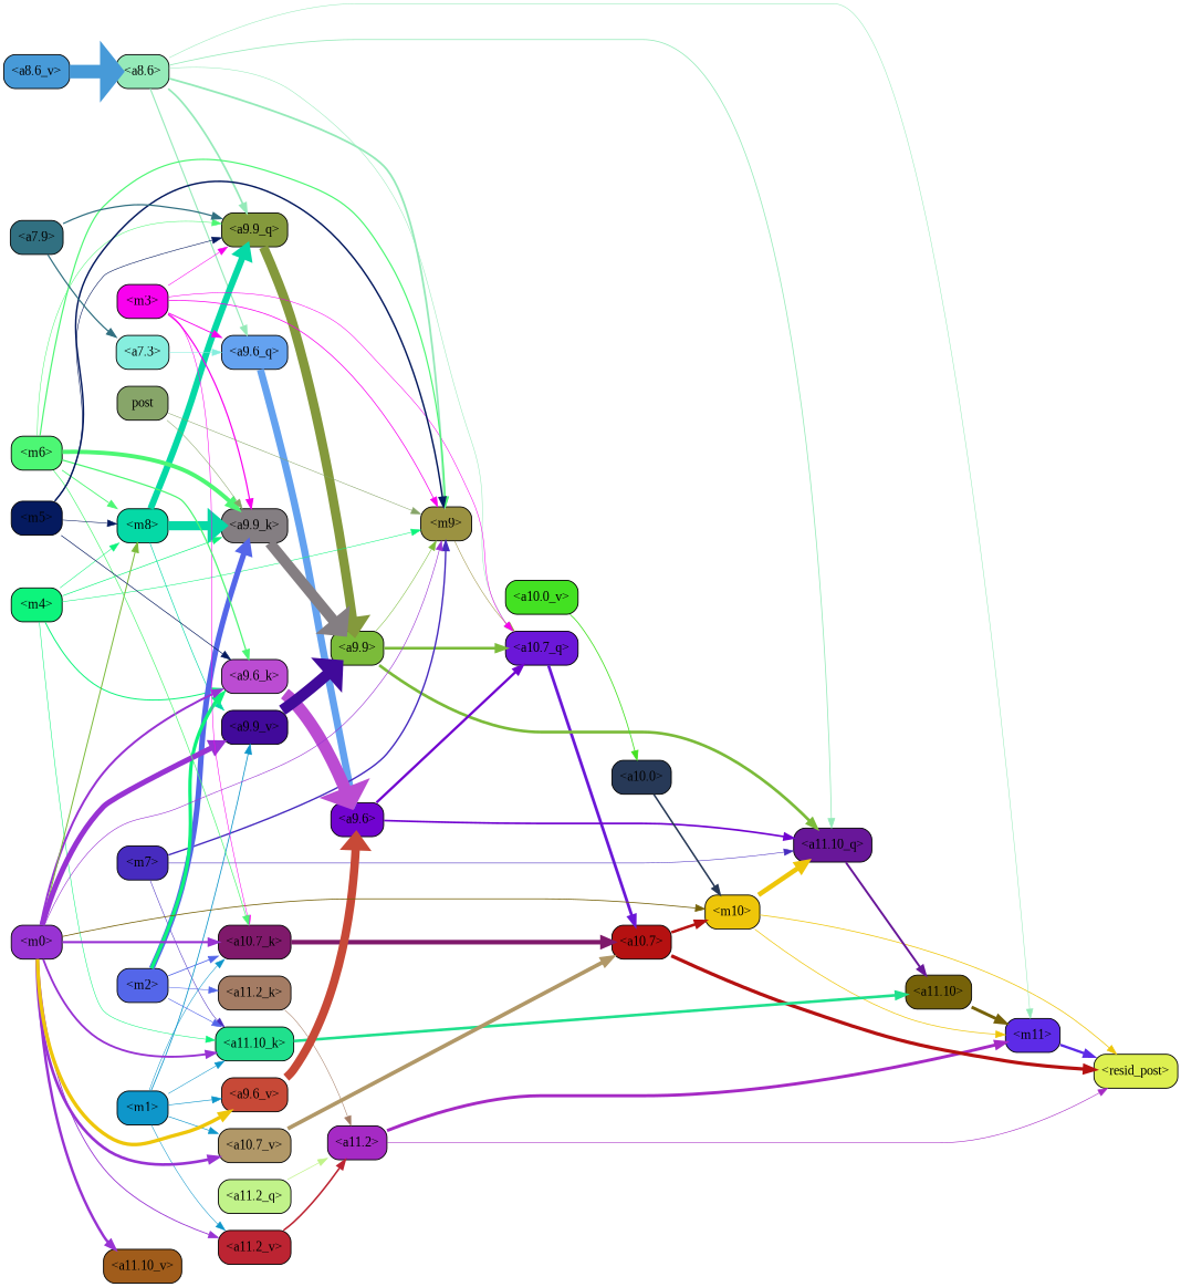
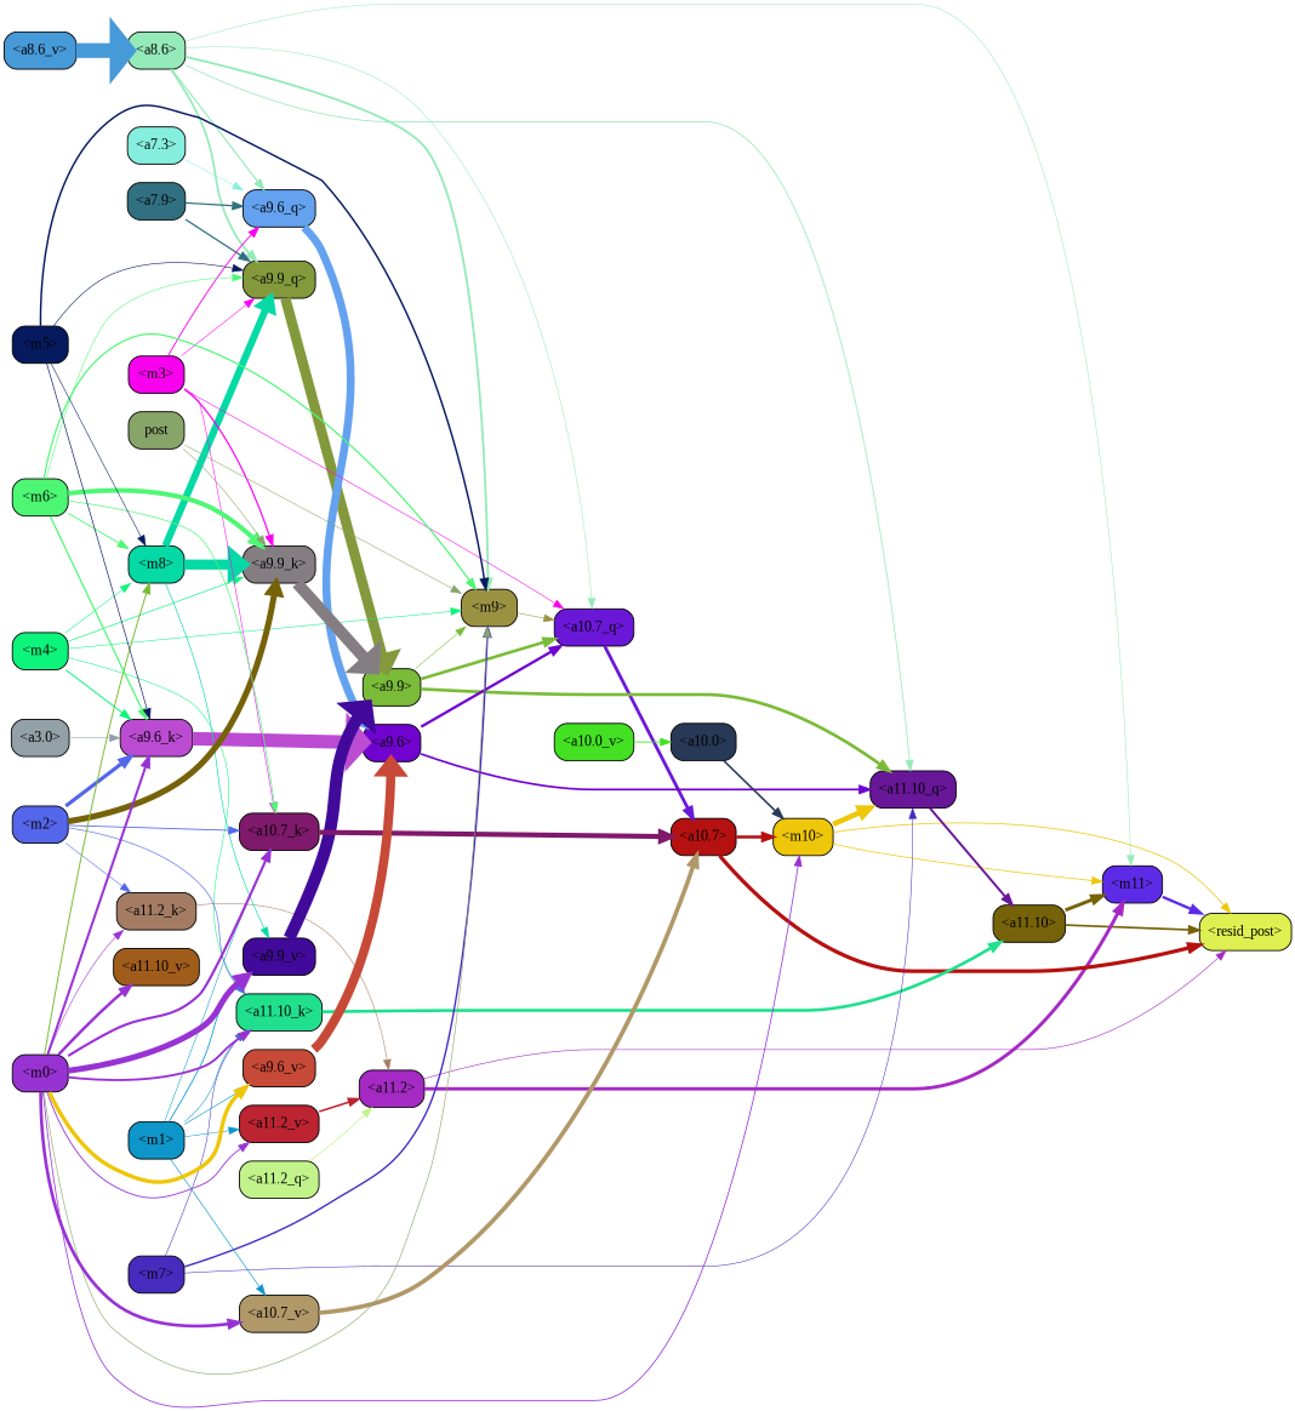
  strict digraph {
    fontname="Liberation Serif"
    rankdir=LR
    splines=true
    node [color=black fontname="Liberation Serif" shape=box style="filled, rounded"]
    edge [color="#9833d3" fontname="Liberation Serif" penwidth=0.6]
    "<m11>" [fillcolor="#5d2be7"]
    "<resid_post>" [fillcolor="#def051"]
    "<a11.10>" [fillcolor="#766209"]
    "<a11.2>" [fillcolor="#a52ac4"]
    "<m10>" [fillcolor="#eec60a"]
    "<a11.10_q>" [fillcolor="#681799"]
    "<a10.7>" [fillcolor="#b51111"]
    "<a8.6>" [fillcolor="#95eab9"]
    "<m9>" [fillcolor="#9b9241"]
    "<a10.7_q>" [fillcolor="#6b17d8"]
    "<a9.9_q>" [fillcolor="#84993c"]
    "<a9.6_q>" [fillcolor="#64a2f0"]
    "<a9.9>" [fillcolor="#7bbb3a"]
    "<a9.6>" [fillcolor="#7103d0"]
    "<a11.2_q>" [fillcolor="#c1f38a"]
    "<a11.10_k>" [fillcolor="#20e08d"]
    "<a11.2_k>" [fillcolor="#a47c64"]
    "<a11.10_v>" [fillcolor="#a05c1b"]
    "<a11.2_v>" [fillcolor="#bc2432"]
    "<m7>" [fillcolor="#472bbf"]
    "<m4>" [fillcolor="#0df47c"]
    "<a9.9_k>" [fillcolor="#847e82"]
    "<a9.6_k>" [fillcolor="#bb4cd2"]
    "<m8>" [fillcolor="#05d9a6"]
    "<a9.9_v>" [fillcolor="#410a9a"]
    "<m2>" [fillcolor="#5466e9"]
    "<a10.7_k>" [fillcolor="#7f196b"]
    "<m1>" [fillcolor="#0e96ca"]
    "<a10.7_v>" [fillcolor="#b19868"]
    "<a9.6_v>" [fillcolor="#c74937"]
    "<m0>" [fillcolor="#9833d3"]
    "<a10.0>" [fillcolor="#273957"]
    "<a10.0_v>" [fillcolor="#43e122"]
    "<m3>" [fillcolor="#f801ee"]
    "<m6>" [fillcolor="#4df774"]
    "<m5>" [fillcolor="#051a5f"]
    n37 [fillcolor="#87a569" label=post]
    "<a7.9>" [fillcolor="#317081"]
    "<a7.3>" [fillcolor="#86eede"]
+   "<a3.0>" [fillcolor="#92a0a7"]
    "<a8.6_v>" [fillcolor="#479ad8"]
    "<m11>" -> "<resid_post>" [color="#5d2be7" penwidth=2.702841281890869]
    "<a11.10>" -> "<m11>" [color="#766209" penwidth=3.3565988540649414]
+   "<a11.10>" -> "<resid_post>" [color="#766209" penwidth=1.9347846508026123]
    "<a11.2>" -> "<m11>" [color="#a52ac4" penwidth=3.357710838317871]
    "<a11.2>" -> "<resid_post>" [color="#a52ac4" penwidth=0.6756799221038818]
    "<m10>" -> "<m11>" [color="#eec60a" penwidth=0.7995781898498535]
    "<m10>" -> "<resid_post>" [color="#eec60a" penwidth=0.84842848777771]
    "<m10>" -> "<a11.10_q>" [color="#eec60a" penwidth=5.131217956542969]
    "<a11.10_q>" -> "<a11.10>" [color="#681799" penwidth=2.230653762817383]
    "<a10.7>" -> "<resid_post>" [color="#b51111" penwidth=3.701959013938904]
    "<a10.7>" -> "<m10>" [color="#b51111" penwidth=2.9233598709106445]
    "<a8.6>" -> "<m11>" [color="#95eab9"]
    "<a8.6>" -> "<a11.10_q>" [color="#95eab9" penwidth=0.8920164108276367]
    "<a8.6>" -> "<m9>" [color="#95eab9" penwidth=2.0895538330078125]
    "<a8.6>" -> "<a10.7_q>" [color="#95eab9"]
    "<a8.6>" -> "<a9.9_q>" [color="#95eab9" penwidth=1.9669651985168457]
    "<a8.6>" -> "<a9.6_q>" [color="#95eab9" penwidth=1.2784099578857422]
    "<m9>" -> "<a10.7_q>" [color="#9b9241"]
    "<a10.7_q>" -> "<a10.7>" [color="#6b17d8" penwidth=3.1667375564575195]
    "<a9.9_q>" -> "<a9.9>" [color="#84993c" penwidth=9.939762115478516]
    "<a9.6_q>" -> "<a9.6>" [color="#64a2f0" penwidth=7.661715507507324]
    "<a9.9>" -> "<a11.10_q>" [color="#7bbb3a" penwidth=3.086172103881836]
    "<a9.9>" -> "<m9>" [color="#7bbb3a"]
    "<a9.9>" -> "<a10.7_q>" [color="#7bbb3a" penwidth=2.9829912185668945]
    "<a9.6>" -> "<a11.10_q>" [color="#7103d0" penwidth=1.9188203811645508]
    "<a9.6>" -> "<a10.7_q>" [color="#7103d0" penwidth=2.6223926544189453]
    "<a11.2_q>" -> "<a11.2>" [color="#c1f38a" penwidth=0.7805061340332031]
    "<a11.10_k>" -> "<a11.10>" [color="#20e08d" penwidth=3.010073661804199]
    "<a11.2_k>" -> "<a11.2>" [color="#a47c64"]
    "<a11.2_v>" -> "<a11.2>" [color="#bc2432" penwidth=1.7951231002807617]
    "<m7>" -> "<a11.10_q>" [color="#472bbf"]
    "<m7>" -> "<m9>" [color="#472bbf" penwidth=1.602376937866211]
    "<m7>" -> "<a11.10_k>" [color="#472bbf"]
    "<m4>" -> "<m9>" [color="#0df47c"]
    "<m4>" -> "<a11.10_k>" [color="#0df47c"]
    "<m4>" -> "<a9.9_k>" [color="#0df47c" penwidth=0.7440586090087891]
    "<m4>" -> "<a9.6_k>" [color="#0df47c" penwidth=1.1381549835205078]
    "<m4>" -> "<m8>" [color="#0df47c"]
    "<a9.9_k>" -> "<a9.9>" [color="#847e82" penwidth=11.399191856384277]
    "<a9.6_k>" -> "<a9.6>" [color="#bb4cd2" penwidth=13.081165313720703]
    "<m8>" -> "<a9.9_q>" [color="#05d9a6" penwidth=6.900845050811768]
    "<m8>" -> "<a9.9_k>" [color="#05d9a6" penwidth=9.720273971557617]
    "<m8>" -> "<a9.9_v>" [color="#05d9a6" penwidth=0.7325820922851562]
    "<a9.9_v>" -> "<a9.9>" [color="#410a9a" penwidth=11.790493965148926]
    "<m2>" -> "<a11.10_k>" [color="#5466e9" penwidth=0.7053709030151367]
    "<m2>" -> "<a11.2_k>" [color="#5466e9"]
-   "<m2>" -> "<a9.9_k>" [color="#5466e9" penwidth=5.899354457855225]
-   "<m2>" -> "<a9.6_k>" [color="#0df47c" penwidth=3.641721725463867]
+   "<m2>" -> "<a9.9_k>" [color="#766209" penwidth=5.899354457855225]
+   "<m2>" -> "<a9.6_k>" [color="#5466e9" penwidth=3.641721725463867]
    "<m2>" -> "<a10.7_k>" [color="#5466e9" penwidth=0.9458351135253906]
    "<a10.7_k>" -> "<a10.7>" [color="#7f196b" penwidth=4.86921501159668]
    "<m1>" -> "<a11.10_k>" [color="#0e96ca"]
    "<m1>" -> "<a11.2_v>" [color="#0e96ca"]
    "<m1>" -> "<a9.9_v>" [color="#0e96ca" penwidth=0.9372577667236328]
    "<m1>" -> "<a10.7_k>" [color="#0e96ca"]
    "<m1>" -> "<a10.7_v>" [color="#0e96ca" penwidth=0.7276821136474609]
    "<m1>" -> "<a9.6_v>" [color="#0e96ca" penwidth=0.6895580291748047]
    "<a10.7_v>" -> "<a10.7>" [color="#b19868" penwidth=4.189113616943359]
    "<a9.6_v>" -> "<a9.6>" [color="#c74937" penwidth=8.907938003540039]
-   "<m0>" -> "<m10>" [color="#766209" penwidth=0.9029474258422852]
-   "<m0>" -> "<m9>" [penwidth=0.6837482452392578]
+   "<m0>" -> "<m10>" [penwidth=0.9029474258422852]
+   "<m0>" -> "<m9>" [color="#87a569" penwidth=0.6837482452392578]
    "<m0>" -> "<a11.10_k>" [penwidth=2.144052505493164]
+   "<m0>" -> "<a11.2_k>" [penwidth=0.6134786605834961]
    "<m0>" -> "<a11.10_v>" [penwidth=2.813839912414551]
    "<m0>" -> "<a11.2_v>" [penwidth=0.9900531768798828]
    "<m0>" -> "<a9.6_k>" [penwidth=2.3033218383789062]
    "<m0>" -> "<m8>" [color="#7bbb3a" penwidth=1.1439266204833984]
    "<m0>" -> "<a9.9_v>" [penwidth=5.749459266662598]
    "<m0>" -> "<a10.7_k>" [penwidth=2.4311294555664062]
    "<m0>" -> "<a10.7_v>" [penwidth=3.061185836791992]
    "<m0>" -> "<a9.6_v>" [color="#eec60a" penwidth=3.8124656677246094]
    "<a10.0>" -> "<m10>" [color="#273957" penwidth=1.7953290939331055]
    "<a10.0_v>" -> "<a10.0>" [color="#43e122" penwidth=0.9297943115234375]
-   "<m3>" -> "<m9>" [color="#f801ee" penwidth=0.8340511322021484]
    "<m3>" -> "<a10.7_q>" [color="#f801ee"]
    "<m3>" -> "<a9.9_q>" [color="#f801ee"]
    "<m3>" -> "<a9.6_q>" [color="#f801ee" penwidth=1.023146629333496]
    "<m3>" -> "<a9.9_k>" [color="#f801ee" penwidth=1.3686113357543945]
    "<m3>" -> "<a10.7_k>" [color="#f801ee"]
    "<m6>" -> "<m9>" [color="#4df774" penwidth=1.3627052307128906]
    "<m6>" -> "<a9.9_q>" [color="#4df774"]
    "<m6>" -> "<a9.9_k>" [color="#4df774" penwidth=4.531258583068848]
    "<m6>" -> "<a9.6_k>" [color="#4df774" penwidth=1.4181280136108398]
    "<m6>" -> "<m8>" [color="#4df774" penwidth=1.0155630111694336]
    "<m6>" -> "<a10.7_k>" [color="#4df774" penwidth=0.7860317230224609]
    "<m5>" -> "<m9>" [color="#051a5f" penwidth=1.681243896484375]
    "<m5>" -> "<a9.9_q>" [color="#051a5f" penwidth=0.6613569259643555]
    "<m5>" -> "<a9.6_k>" [color="#051a5f" penwidth=0.758631706237793]
    "<m5>" -> "<m8>" [color="#051a5f" penwidth=0.6134414672851562]
    n37 -> "<m9>" [color="#87a569"]
    n37 -> "<a9.9_k>" [color="#87a569"]
    "<a7.9>" -> "<a9.9_q>" [color="#317081" penwidth=1.4397644996643066]
-   "<a7.9>" -> "<a7.3>" [color="#317081" penwidth=1.3931035995483398]
+   "<a7.9>" -> "<a9.6_q>" [color="#317081" penwidth=1.3931035995483398]
    "<a7.3>" -> "<a9.6_q>" [color="#86eede"]
+   "<a3.0>" -> "<a9.6_k>" [color="#92a0a7"]
    "<a8.6_v>" -> "<a8.6>" [color="#479ad8" penwidth=14.296124935150146]
  }
